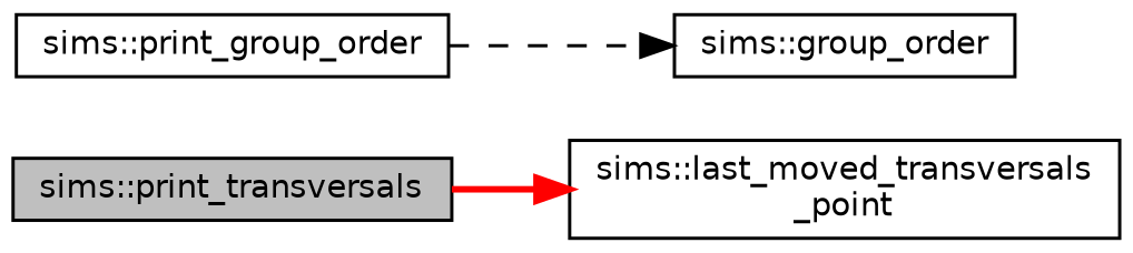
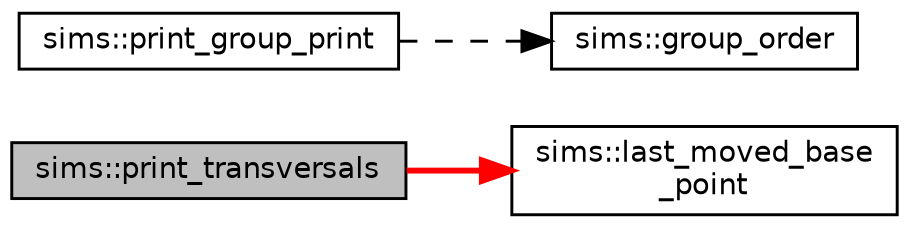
  digraph {
    rankdir=LR
    node [color=black fillcolor=white fontname=Helvetica fontsize=10 shape=record style=filled]
    edge [fontname=Helvetica fontsize=10 labelfontname=Helvetica labelfontsize=10]
    n1 [fillcolor=grey75 fontcolor=black height=0.2 label="sims::print_transversals" width=0.4]
-   n2 [height=0.2 label="sims::last_moved_transversals\l_point" width=0.4]
-   n3 [height=0.2 label="sims::print_group_order" width=0.4]
+   n2 [height=0.2 label="sims::last_moved_base\l_point" width=0.4]
+   n3 [height=0.2 label="sims::print_group_print" width=0.4]
    n4 [height=0.2 label="sims::group_order" width=0.4]
    n1 -> n2 [color=red style=bold]
    n3 -> n4 [color=black style=dashed]
  }
